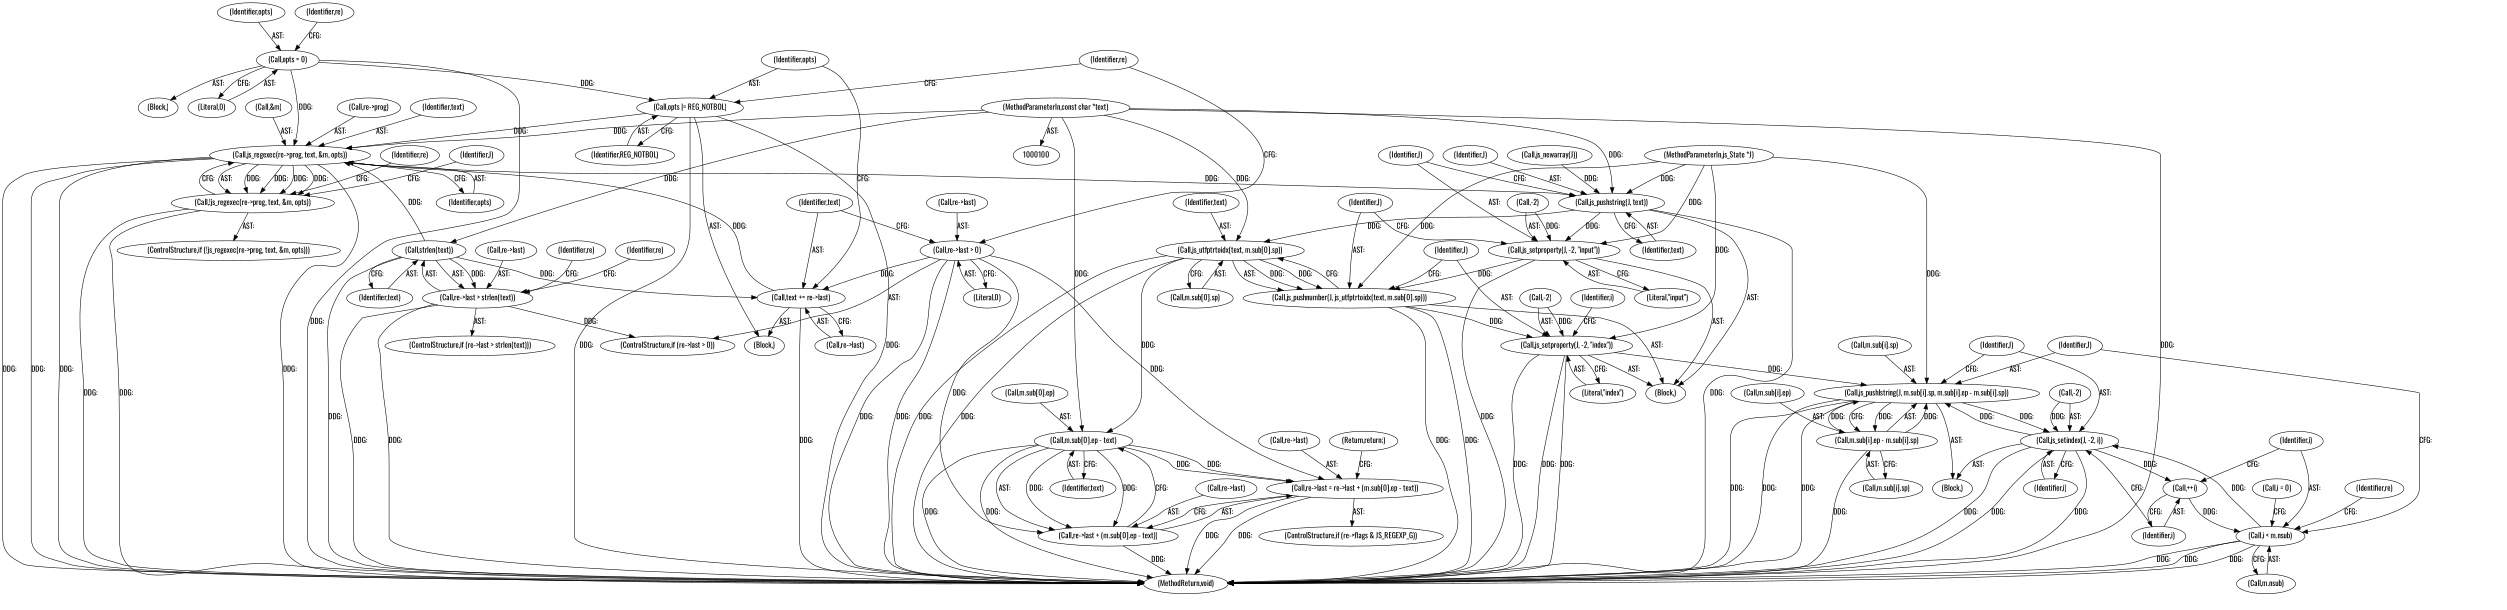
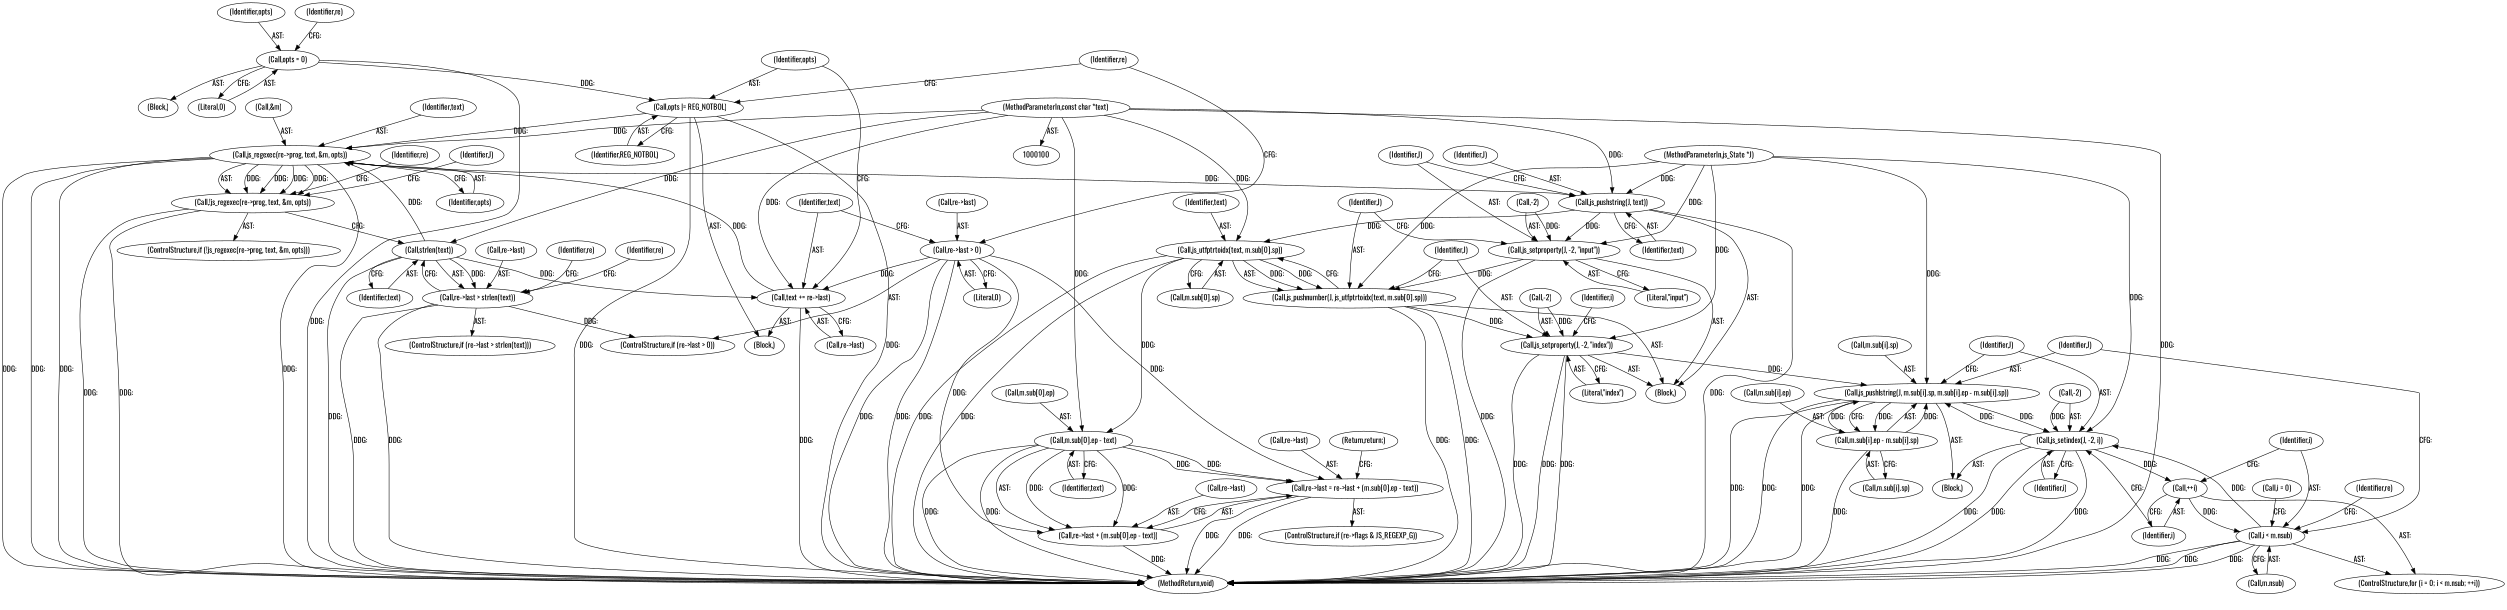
  digraph {
    fontname=Oswald
    node [fontname=Oswald]
    edge [fontname=Oswald]
    n1 [label="(Call,js_regexec(re->prog, text, &m, opts))"]
    n2 [label="(Call,!js_regexec(re->prog, text, &m, opts))"]
    n3 [label="(Call,js_pushstring(J, text))"]
    n4 [label="(MethodReturn,void)"]
    n5 [label="(Identifier,opts)"]
    n6 [label="(ControlStructure,if (!js_regexec(re->prog, text, &m, opts)))"]
    n7 [label="(Call,js_utfptrtoidx(text, m.sub[0].sp))"]
    n8 [label="(Call,js_setproperty(J, -2, \"input\"))"]
    n9 [label="(Block,)"]
    n10 [label="(Identifier,text)"]
    n11 [label="(Call,text += re->last)"]
    n12 [label="(Call,re->last)"]
    n13 [label="(Block,)"]
    n14 [label="(Call,re->last > 0)"]
    n15 [label="(Call,re->last = re->last + (m.sub[0].ep - text))"]
    n16 [label="(Call,re->last + (m.sub[0].ep - text))"]
    n17 [label="(ControlStructure,if (re->last > 0))"]
    n18 [label="(Literal,0)"]
    n19 [label="(ControlStructure,if (re->flags & JS_REGEXP_G))"]
    n20 [label="(Call,m.sub[0].ep - text)"]
    n21 [label="(Call,re->last > strlen(text))"]
    n22 [label="(Call,strlen(text))"]
    n23 [label="(ControlStructure,if (re->last > strlen(text)))"]
    n24 [label="(Identifier,text)"]
    n25 [label="(MethodParameterIn,const char *text)"]
    1000100
    n27 [label="(Call,js_pushnumber(J, js_utfptrtoidx(text, m.sub[0].sp)))"]
    n28 [label="(Call,m.sub[0].sp)"]
    n29 [label="(Identifier,text)"]
    n30 [label="(Call,opts |= REG_NOTBOL)"]
    n31 [label="(Identifier,REG_NOTBOL)"]
    n32 [label="(Call,opts = 0)"]
    n33 [label="(Literal,0)"]
    n34 [label="(Block,)"]
    n35 [label="(Literal,\"input\")"]
    n36 [label="(Call,js_setproperty(J, -2, \"index\"))"]
    n37 [label="(Call,js_pushlstring(J, m.sub[i].sp, m.sub[i].ep - m.sub[i].sp))"]
    n38 [label="(Literal,\"index\")"]
    n39 [label="(Call,m.sub[i].ep - m.sub[i].sp)"]
    n40 [label="(Call,js_setindex(J, -2, i))"]
    n41 [label="(Block,)"]
    n42 [label="(Call,m.sub[i].sp)"]
    n43 [label="(Call,++i)"]
    n44 [label="(Identifier,i)"]
    n45 [label="(Call,i < m.nsub)"]
    n46 [label="(Identifier,i)"]
+   n47 [label="(ControlStructure,for (i = 0; i < m.nsub; ++i))"]
    n48 [label="(Call,m.nsub)"]
    n49 [label="(Identifier,text)"]
    n50 [label="(Identifier,opts)"]
    n51 [label="(Identifier,J)"]
    n52 [label="(MethodParameterIn,js_State *J)"]
    n53 [label="(Identifier,J)"]
    n54 [label="(Identifier,J)"]
    n55 [label="(Identifier,J)"]
    n56 [label="(Identifier,J)"]
    n57 [label="(Identifier,re)"]
    n58 [label="(Call,re->last)"]
    n59 [label="(Call,-2)"]
    n60 [label="(Call,re->last)"]
    n61 [label="(Call,m.sub[0].ep)"]
    n62 [label="(Identifier,J)"]
    n63 [label="(Identifier,re)"]
    n64 [label="(Identifier,i)"]
    n65 [label="(Identifier,text)"]
    n66 [label="(Identifier,re)"]
    n67 [label="(Identifier,opts)"]
    n68 [label="(Identifier,re)"]
    n69 [label="(Call,&m)"]
    n70 [label="(Call,m.sub[i].ep)"]
-   n71 [label="(Call,re->prog)"]
    n72 [label="(Call,i = 0)"]
    n73 [label="(Call,m.sub[i].sp)"]
    n74 [label="(Identifier,re)"]
    n75 [label="(Call,re->last)"]
    n76 [label="(Call,-2)"]
    n77 [label="(Identifier,J)"]
    n78 [label="(Call,-2)"]
    n79 [label="(Call,re->last)"]
    n80 [label="(Return,return;)"]
    n81 [label="(Identifier,text)"]
-   n82 [label="(Call,js_newarray(J))"]
    n83 [label="(Identifier,re)"]
    n84 [label="(Identifier,i)"]
    n1 -> n2 [label="AST: "]
    n1 -> n2 [label="DDG: "]
    n1 -> n2 [label="DDG: "]
    n1 -> n2 [label="DDG: "]
    n1 -> n2 [label="DDG: "]
    n1 -> n3 [label="DDG: "]
    n1 -> n4 [label="DDG: "]
    n1 -> n4 [label="DDG: "]
    n1 -> n4 [label="DDG: "]
    n1 -> n4 [label="DDG: "]
    n1 -> n5 [label="CFG: "]
-   n2 -> n1 [label="CFG: "]
+   n2 -> n22 [label="CFG: "]
    n2 -> n4 [label="DDG: "]
    n2 -> n4 [label="DDG: "]
    n2 -> n6 [label="AST: "]
    n3 -> n4 [label="DDG: "]
    n3 -> n7 [label="DDG: "]
    n3 -> n8 [label="DDG: "]
    n3 -> n9 [label="AST: "]
    n3 -> n10 [label="CFG: "]
    n5 -> n1 [label="AST: "]
    n7 -> n4 [label="DDG: "]
    n7 -> n4 [label="DDG: "]
    n7 -> n20 [label="DDG: "]
    n7 -> n27 [label="AST: "]
    n7 -> n27 [label="DDG: "]
    n7 -> n27 [label="DDG: "]
    n7 -> n28 [label="CFG: "]
    n8 -> n4 [label="DDG: "]
    n8 -> n9 [label="AST: "]
    n8 -> n27 [label="DDG: "]
    n8 -> n35 [label="CFG: "]
    n10 -> n3 [label="AST: "]
    n11 -> n1 [label="DDG: "]
    n11 -> n4 [label="DDG: "]
    n11 -> n12 [label="CFG: "]
    n11 -> n13 [label="AST: "]
    n12 -> n11 [label="AST: "]
    n14 -> n4 [label="DDG: "]
    n14 -> n4 [label="DDG: "]
    n14 -> n11 [label="DDG: "]
    n14 -> n15 [label="DDG: "]
    n14 -> n16 [label="DDG: "]
    n14 -> n17 [label="AST: "]
    n14 -> n18 [label="CFG: "]
    n15 -> n4 [label="DDG: "]
    n15 -> n4 [label="DDG: "]
    n15 -> n16 [label="CFG: "]
    n15 -> n19 [label="AST: "]
    n16 -> n4 [label="DDG: "]
    n16 -> n15 [label="AST: "]
-   n16 -> n20 [label="CFG: "]
    n18 -> n14 [label="AST: "]
    n20 -> n4 [label="DDG: "]
    n20 -> n4 [label="DDG: "]
    n20 -> n15 [label="DDG: "]
    n20 -> n15 [label="DDG: "]
    n20 -> n16 [label="AST: "]
    n20 -> n16 [label="DDG: "]
    n20 -> n16 [label="DDG: "]
    n20 -> n29 [label="CFG: "]
    n21 -> n4 [label="DDG: "]
    n21 -> n4 [label="DDG: "]
    n21 -> n17 [label="DDG: "]
-   n21 -> n22 [label="AST: "]
+   n21 -> n22 [label="CFG: "]
    n21 -> n23 [label="AST: "]
    n22 -> n1 [label="DDG: "]
    n22 -> n4 [label="DDG: "]
    n22 -> n11 [label="DDG: "]
    n22 -> n21 [label="AST: "]
    n22 -> n21 [label="DDG: "]
    n22 -> n24 [label="CFG: "]
    n24 -> n22 [label="AST: "]
    n25 -> n1 [label="DDG: "]
    n25 -> n3 [label="DDG: "]
    n25 -> n4 [label="DDG: "]
    n25 -> n7 [label="DDG: "]
+   n25 -> n11 [label="DDG: "]
    n25 -> n20 [label="DDG: "]
    n25 -> n22 [label="DDG: "]
    n25 -> 1000100 [label="AST: "]
    n27 -> n4 [label="DDG: "]
    n27 -> n4 [label="DDG: "]
    n27 -> n7 [label="CFG: "]
    n27 -> n9 [label="AST: "]
    n27 -> n36 [label="DDG: "]
    n28 -> n7 [label="AST: "]
    n29 -> n20 [label="AST: "]
    n30 -> n1 [label="DDG: "]
    n30 -> n4 [label="DDG: "]
    n30 -> n4 [label="DDG: "]
    n30 -> n13 [label="AST: "]
    n30 -> n31 [label="CFG: "]
    n31 -> n30 [label="AST: "]
-   n32 -> n1 [label="DDG: "]
    n32 -> n4 [label="DDG: "]
    n32 -> n30 [label="DDG: "]
    n32 -> n33 [label="CFG: "]
    n32 -> n34 [label="AST: "]
    n33 -> n32 [label="AST: "]
    n35 -> n8 [label="AST: "]
    n36 -> n4 [label="DDG: "]
    n36 -> n4 [label="DDG: "]
    n36 -> n4 [label="DDG: "]
    n36 -> n9 [label="AST: "]
    n36 -> n37 [label="DDG: "]
    n36 -> n38 [label="CFG: "]
    n37 -> n4 [label="DDG: "]
    n37 -> n4 [label="DDG: "]
    n37 -> n4 [label="DDG: "]
    n37 -> n39 [label="CFG: "]
    n37 -> n39 [label="DDG: "]
    n37 -> n40 [label="DDG: "]
    n37 -> n41 [label="AST: "]
    n38 -> n36 [label="AST: "]
    n39 -> n4 [label="DDG: "]
    n39 -> n37 [label="AST: "]
    n39 -> n37 [label="DDG: "]
    n39 -> n37 [label="DDG: "]
    n39 -> n42 [label="CFG: "]
    n40 -> n4 [label="DDG: "]
    n40 -> n4 [label="DDG: "]
    n40 -> n4 [label="DDG: "]
    n40 -> n37 [label="DDG: "]
    n40 -> n41 [label="AST: "]
    n40 -> n43 [label="DDG: "]
    n40 -> n44 [label="CFG: "]
    n42 -> n39 [label="AST: "]
    n43 -> n45 [label="DDG: "]
    n43 -> n46 [label="CFG: "]
+   n43 -> n47 [label="AST: "]
    n44 -> n40 [label="AST: "]
    n45 -> n4 [label="DDG: "]
    n45 -> n4 [label="DDG: "]
    n45 -> n4 [label="DDG: "]
    n45 -> n40 [label="DDG: "]
+   n45 -> n47 [label="AST: "]
    n45 -> n48 [label="CFG: "]
    n46 -> n40 [label="CFG: "]
    n46 -> n43 [label="AST: "]
    n48 -> n45 [label="AST: "]
    n49 -> n11 [label="AST: "]
    n49 -> n14 [label="CFG: "]
    n50 -> n32 [label="AST: "]
    n51 -> n8 [label="CFG: "]
    n51 -> n27 [label="AST: "]
    n52 -> n3 [label="DDG: "]
    n52 -> n8 [label="DDG: "]
    n52 -> n27 [label="DDG: "]
    n52 -> n36 [label="DDG: "]
    n52 -> n37 [label="DDG: "]
+   n52 -> n40 [label="DDG: "]
    n53 -> n27 [label="CFG: "]
    n53 -> n36 [label="AST: "]
    n54 -> n3 [label="AST: "]
    n55 -> n37 [label="AST: "]
    n55 -> n45 [label="CFG: "]
    n56 -> n37 [label="CFG: "]
    n56 -> n40 [label="AST: "]
    n57 -> n32 [label="CFG: "]
    n58 -> n14 [label="AST: "]
    n59 -> n8 [label="AST: "]
    n59 -> n8 [label="DDG: "]
    n60 -> n21 [label="AST: "]
    n61 -> n20 [label="AST: "]
    n62 -> n3 [label="CFG: "]
    n62 -> n8 [label="AST: "]
    n63 -> n45 [label="CFG: "]
    n64 -> n43 [label="CFG: "]
    n64 -> n45 [label="AST: "]
    n65 -> n7 [label="AST: "]
    n66 -> n2 [label="CFG: "]
    n67 -> n11 [label="CFG: "]
    n67 -> n30 [label="AST: "]
    n68 -> n21 [label="CFG: "]
    n69 -> n1 [label="AST: "]
    n70 -> n39 [label="AST: "]
-   n71 -> n1 [label="AST: "]
    n72 -> n45 [label="CFG: "]
    n73 -> n37 [label="AST: "]
    n74 -> n21 [label="CFG: "]
    n75 -> n16 [label="AST: "]
    n76 -> n40 [label="AST: "]
    n76 -> n40 [label="DDG: "]
    n77 -> n2 [label="CFG: "]
    n78 -> n36 [label="AST: "]
    n78 -> n36 [label="DDG: "]
    n79 -> n15 [label="AST: "]
    n80 -> n15 [label="CFG: "]
    n81 -> n1 [label="AST: "]
-   n82 -> n3 [label="DDG: "]
    n83 -> n14 [label="CFG: "]
    n83 -> n30 [label="CFG: "]
    n84 -> n36 [label="CFG: "]
  }
